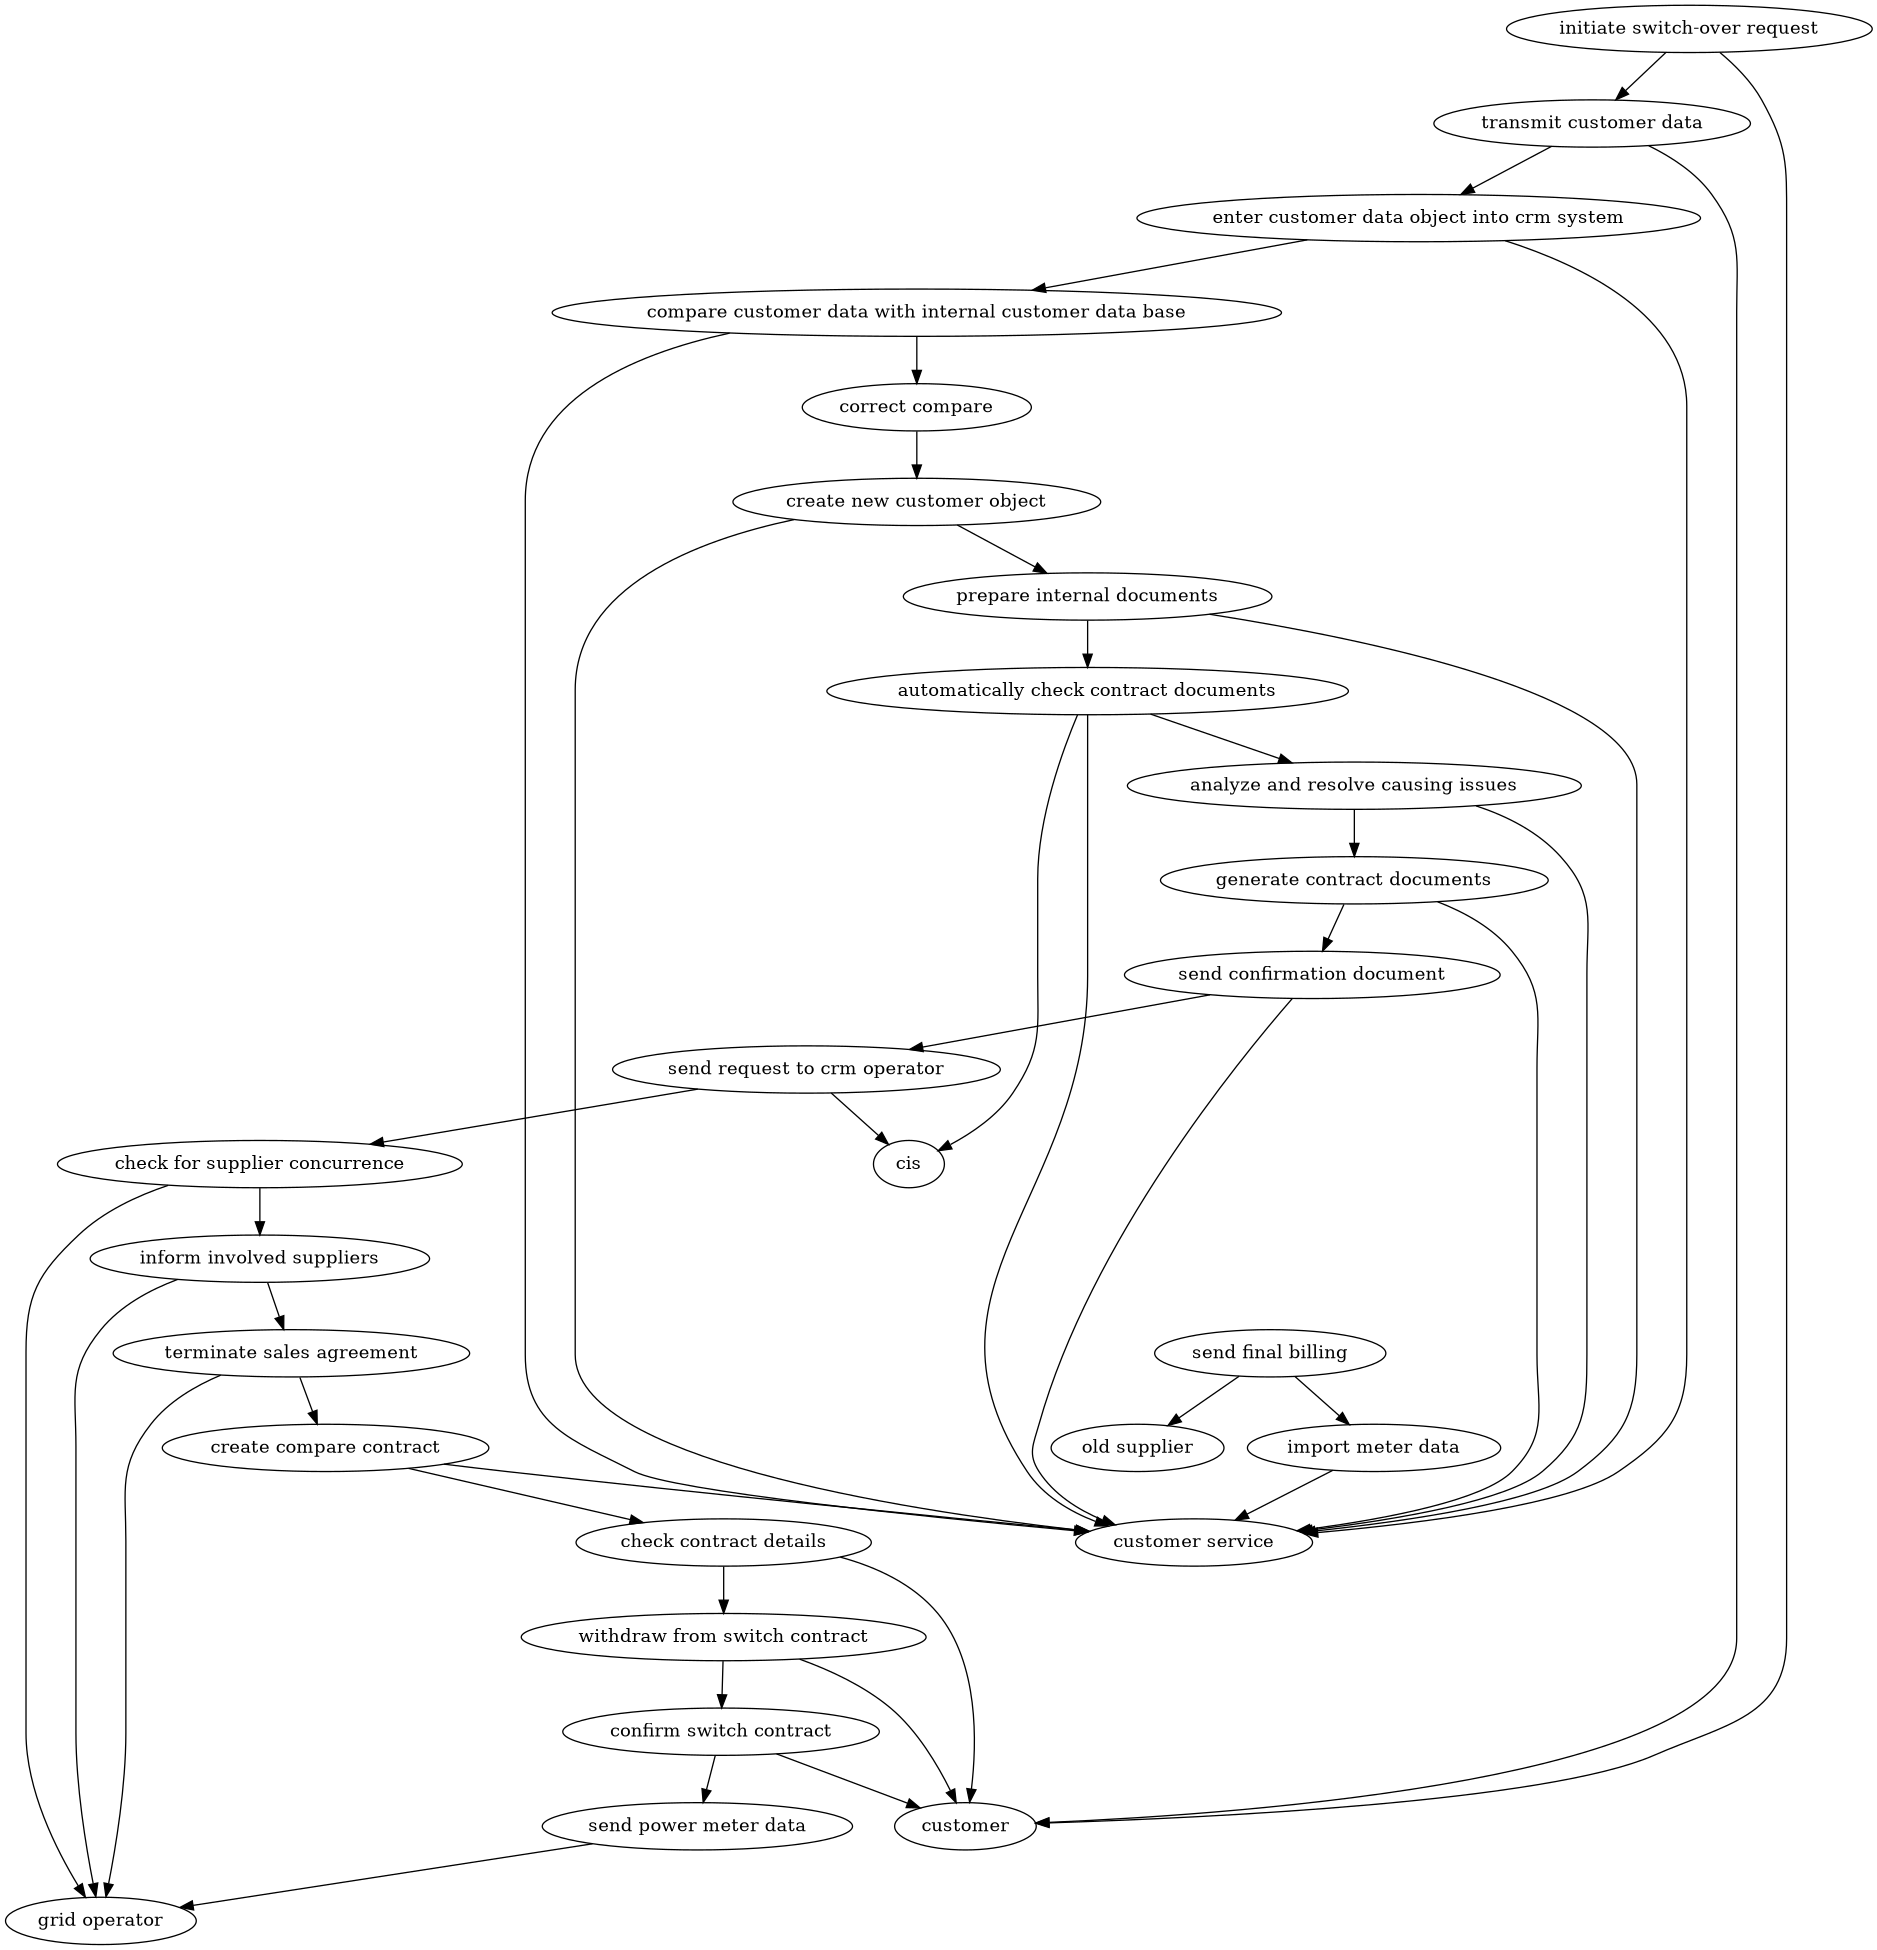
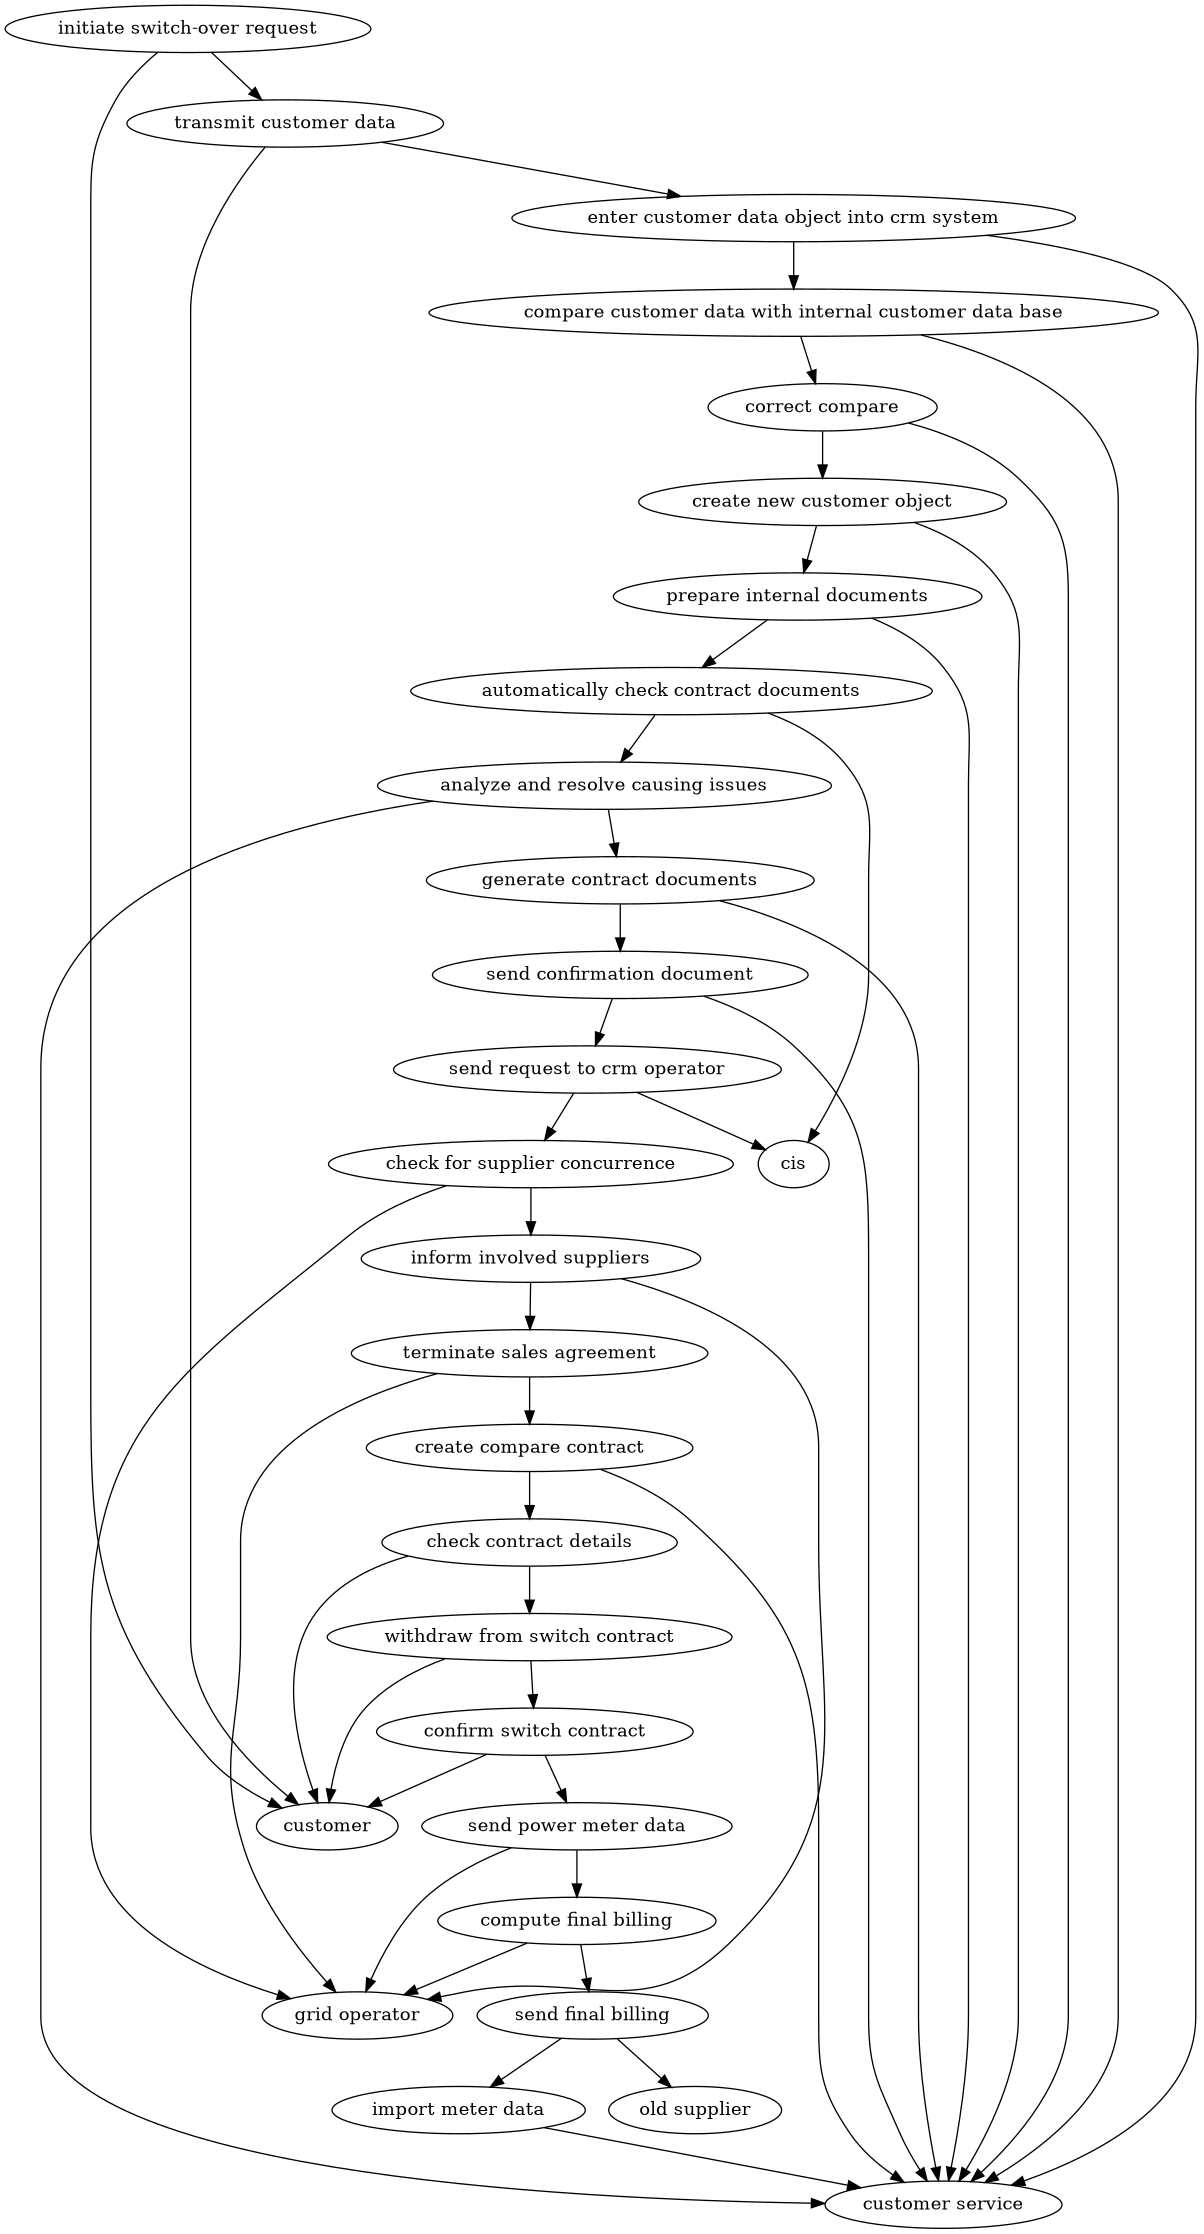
  strict digraph {
    edge [attrs="{'type': 'actor performer', 'label': 'actor performer'}"]
    "initiate switch-over request" [attrs="{'type': 'Activity', 'label': 'initiate switch-over request'}"]
    "transmit customer data" [attrs="{'type': 'Activity', 'label': 'transmit customer data'}"]
    customer [attrs="{'type': 'Actor', 'label': 'customer'}"]
    "enter customer data object into crm system" [attrs="{'type': 'Activity', 'label': 'enter customer data object into crm system'}"]
    "compare customer data with internal customer data base" [attrs="{'type': 'Activity', 'label': 'compare customer data with internal customer data base'}"]
    "customer service" [attrs="{'type': 'Actor', 'label': 'customer service'}"]
    n7 [attrs="{'type': 'Activity', 'label': 'correct errors'}" label="correct compare"]
    "create new customer object" [attrs="{'type': 'Activity', 'label': 'create new customer object'}"]
    n9 [attrs="{'type': 'Activity', 'label': 'prepare contract documents'}" label="prepare internal documents"]
    "automatically check contract documents" [attrs="{'type': 'Activity', 'label': 'automatically check contract documents'}"]
    "analyze and resolve causing issues" [attrs="{'type': 'Activity', 'label': 'analyze and resolve causing issues'}"]
    cis [attrs="{'type': 'Actor', 'label': 'cis'}"]
    "generate contract documents" [attrs="{'type': 'Activity', 'label': 'generate contract documents'}"]
    "send confirmation document" [attrs="{'type': 'Activity', 'label': 'send confirmation document'}"]
    n15 [attrs="{'type': 'Activity', 'label': 'send request to grid operator'}" label="send request to crm operator"]
    "check for supplier concurrence" [attrs="{'type': 'Activity', 'label': 'check for supplier concurrence'}"]
    "inform involved suppliers" [attrs="{'type': 'Activity', 'label': 'inform involved suppliers'}"]
    "grid operator" [attrs="{'type': 'Actor', 'label': 'grid operator'}"]
    "terminate sales agreement" [attrs="{'type': 'Activity', 'label': 'terminate sales agreement'}"]
    n20 [attrs="{'type': 'Activity', 'label': 'create cis contract'}" label="create compare contract"]
    "check contract details" [attrs="{'type': 'Activity', 'label': 'check contract details'}"]
    "withdraw from switch contract" [attrs="{'type': 'Activity', 'label': 'withdraw from switch contract'}"]
    "confirm switch contract" [attrs="{'type': 'Activity', 'label': 'confirm switch contract'}"]
    "send power meter data" [attrs="{'type': 'Activity', 'label': 'send power meter data'}"]
+   "compute final billing" [attrs="{'type': 'Activity', 'label': 'compute final billing'}"]
    "send final billing" [attrs="{'type': 'Activity', 'label': 'send final billing'}"]
    "import meter data" [attrs="{'type': 'Activity', 'label': 'import meter data'}"]
    "old supplier" [attrs="{'type': 'Actor', 'label': 'old supplier'}"]
    "initiate switch-over request" -> "transmit customer data" [attrs="{'type': 'flow', 'label': 'flow'}"]
    "initiate switch-over request" -> customer
    "transmit customer data" -> customer
    "transmit customer data" -> "enter customer data object into crm system" [attrs="{'type': 'flow', 'label': 'flow'}"]
    "enter customer data object into crm system" -> "compare customer data with internal customer data base" [attrs="{'type': 'flow', 'label': 'flow'}"]
    "enter customer data object into crm system" -> "customer service"
    "compare customer data with internal customer data base" -> "customer service"
    "compare customer data with internal customer data base" -> n7 [attrs="{'type': 'flow', 'label': 'flow'}"]
-   "automatically check contract documents" -> "customer service"
+   n7 -> "customer service"
    n7 -> "create new customer object" [attrs="{'type': 'flow', 'label': 'flow'}"]
    "create new customer object" -> "customer service"
    "create new customer object" -> n9 [attrs="{'type': 'flow', 'label': 'flow'}"]
    n9 -> "customer service"
    n9 -> "automatically check contract documents" [attrs="{'type': 'flow', 'label': 'flow'}"]
    "automatically check contract documents" -> "analyze and resolve causing issues" [attrs="{'type': 'flow', 'label': 'flow'}"]
    "automatically check contract documents" -> cis
    "analyze and resolve causing issues" -> "customer service"
    "analyze and resolve causing issues" -> "generate contract documents" [attrs="{'type': 'flow', 'label': 'flow'}"]
    "generate contract documents" -> "customer service"
    "generate contract documents" -> "send confirmation document" [attrs="{'type': 'flow', 'label': 'flow'}"]
    "send confirmation document" -> "customer service"
    "send confirmation document" -> n15 [attrs="{'type': 'flow', 'label': 'flow'}"]
    n15 -> cis
    n15 -> "check for supplier concurrence" [attrs="{'type': 'flow', 'label': 'flow'}"]
    "check for supplier concurrence" -> "inform involved suppliers" [attrs="{'type': 'flow', 'label': 'flow'}"]
    "check for supplier concurrence" -> "grid operator"
    "inform involved suppliers" -> "grid operator"
    "inform involved suppliers" -> "terminate sales agreement" [attrs="{'type': 'flow', 'label': 'flow'}"]
    "terminate sales agreement" -> "grid operator"
    "terminate sales agreement" -> n20 [attrs="{'type': 'flow', 'label': 'flow'}"]
    n20 -> "customer service"
    n20 -> "check contract details" [attrs="{'type': 'flow', 'label': 'flow'}"]
    "check contract details" -> customer
    "check contract details" -> "withdraw from switch contract" [attrs="{'type': 'flow', 'label': 'flow'}"]
    "withdraw from switch contract" -> customer
    "withdraw from switch contract" -> "confirm switch contract" [attrs="{'type': 'flow', 'label': 'flow'}"]
    "confirm switch contract" -> customer
    "confirm switch contract" -> "send power meter data" [attrs="{'type': 'flow', 'label': 'flow'}"]
    "send power meter data" -> "grid operator"
+   "send power meter data" -> "compute final billing" [attrs="{'type': 'flow', 'label': 'flow'}"]
+   "compute final billing" -> "grid operator"
+   "compute final billing" -> "send final billing" [attrs="{'type': 'flow', 'label': 'flow'}"]
    "send final billing" -> "import meter data" [attrs="{'type': 'flow', 'label': 'flow'}"]
    "send final billing" -> "old supplier"
    "import meter data" -> "customer service"
  }
